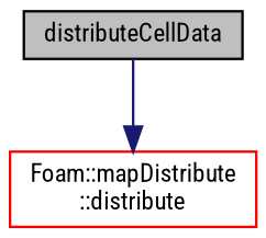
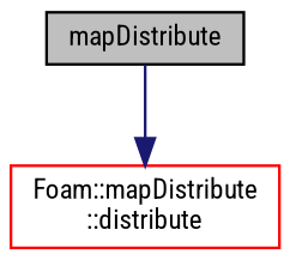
  digraph {
    rankdir=TB
    fontname="Roboto Condensed"
    node [fontname="Roboto Condensed" fontsize=10 shape=record]
-   n1 [color=black fillcolor=grey75 fontcolor=black height=0.2 label=distributeCellData style=filled width=0.4]
+   n1 [color=black fillcolor=grey75 fontcolor=black height=0.2 label=mapDistribute style=filled width=0.4]
    n2 [color=red height=0.2 label="Foam::mapDistribute\l::distribute" width=0.4]
    n1 -> n2 [color=midnightblue fontname="Roboto Condensed" fontsize=10 labelfontname=Helvetica labelfontsize=10 style=solid]
  }
